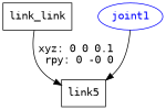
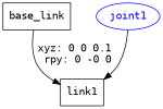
  digraph {
    fontname="DejaVu Sans Mono"
    node [fontname="DejaVu Sans Mono" shape=box]
    edge [fontname="DejaVu Sans Mono"]
-   n1 [label=link_link]
-   n2 [label=link5]
+   n1 [label=base_link]
+   n2 [label=link1]
    joint1 [color=blue fontcolor=blue shape=ellipse]
    n1 -> n2 [label="xyz: 0 0 0.1 \nrpy: 0 -0 0"]
    joint1 -> n2
  }
